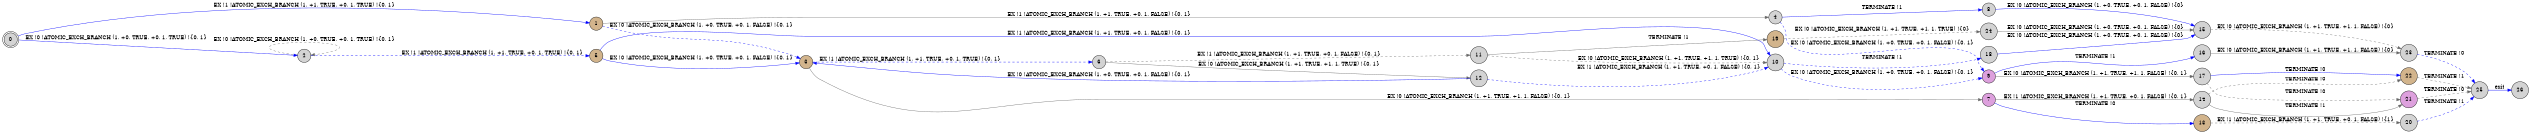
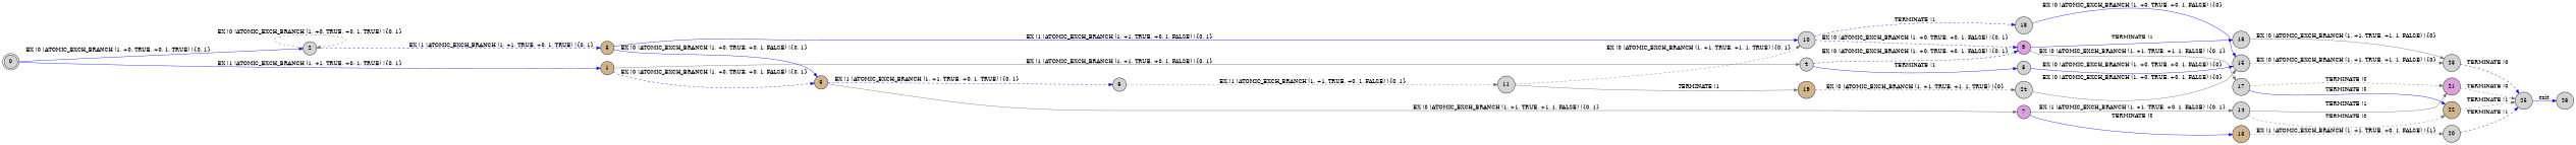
  digraph {
    rankdir=LR
    node [fillcolor=lightgrey shape=circle style=filled]
    edge [color=blue style=solid]
    0 [peripheries=2]
    1 [fillcolor=tan]
    2
    3 [fillcolor=tan]
    4
    5 [fillcolor=tan]
    6
    7 [fillcolor=plum]
    8
    9 [fillcolor=plum]
    10
    11
-   12
    13 [fillcolor=tan]
    14
    15
    16
    17
    18
    19 [fillcolor=tan]
    20
    21 [fillcolor=plum]
    22 [fillcolor=tan]
    23
    24
    25
    26
    0 -> 1 [label="EX !1 !ATOMIC_EXCH_BRANCH (1, +1, TRUE, +0, 1, TRUE) !{0, 1}"]
    0 -> 2 [label="EX !0 !ATOMIC_EXCH_BRANCH (1, +0, TRUE, +0, 1, TRUE) !{0, 1}"]
    1 -> 3 [label="EX !0 !ATOMIC_EXCH_BRANCH (1, +0, TRUE, +0, 1, FALSE) !{0, 1}" style=dashed]
    1 -> 4 [color=gray40 label="EX !1 !ATOMIC_EXCH_BRANCH (1, +1, TRUE, +0, 1, FALSE) !{0, 1}"]
    2 -> 2 [color=gray40 label="EX !0 !ATOMIC_EXCH_BRANCH (1, +0, TRUE, +0, 1, TRUE) !{0, 1}" style=dashed]
    2 -> 5 [label="EX !1 !ATOMIC_EXCH_BRANCH (1, +1, TRUE, +0, 1, TRUE) !{0, 1}" style=dashed]
    3 -> 6 [label="EX !1 !ATOMIC_EXCH_BRANCH (1, +1, TRUE, +0, 1, TRUE) !{0, 1}" style=dashed]
    3 -> 7 [color=gray40 label="EX !0 !ATOMIC_EXCH_BRANCH (1, +1, TRUE, +1, 1, FALSE) !{0, 1}"]
    4 -> 8 [label="TERMINATE !1"]
    4 -> 9 [label="EX !0 !ATOMIC_EXCH_BRANCH (1, +0, TRUE, +0, 1, FALSE) !{0, 1}" style=dashed]
    5 -> 3 [label="EX !0 !ATOMIC_EXCH_BRANCH (1, +0, TRUE, +0, 1, FALSE) !{0, 1}"]
    5 -> 10 [label="EX !1 !ATOMIC_EXCH_BRANCH (1, +1, TRUE, +0, 1, FALSE) !{0, 1}"]
    6 -> 11 [color=gray40 label="EX !1 !ATOMIC_EXCH_BRANCH (1, +1, TRUE, +0, 1, FALSE) !{0, 1}" style=dashed]
-   6 -> 12 [color=gray40 label="EX !0 !ATOMIC_EXCH_BRANCH (1, +1, TRUE, +1, 1, TRUE) !{0, 1}"]
    7 -> 13 [label="TERMINATE !0"]
    7 -> 14 [color=gray40 label="EX !1 !ATOMIC_EXCH_BRANCH (1, +1, TRUE, +0, 1, FALSE) !{0, 1}"]
    8 -> 15 [label="EX !0 !ATOMIC_EXCH_BRANCH (1, +0, TRUE, +0, 1, FALSE) !{0}"]
    9 -> 16 [label="TERMINATE !1"]
    9 -> 17 [color=gray40 label="EX !0 !ATOMIC_EXCH_BRANCH (1, +1, TRUE, +1, 1, FALSE) !{0, 1}"]
    10 -> 9 [label="EX !0 !ATOMIC_EXCH_BRANCH (1, +0, TRUE, +0, 1, FALSE) !{0, 1}" style=dashed]
    10 -> 18 [label="TERMINATE !1" style=dashed]
    11 -> 10 [color=gray40 label="EX !0 !ATOMIC_EXCH_BRANCH (1, +1, TRUE, +1, 1, TRUE) !{0, 1}" style=dashed]
    11 -> 19 [color=gray40 label="TERMINATE !1"]
-   12 -> 3 [label="EX !0 !ATOMIC_EXCH_BRANCH (1, +0, TRUE, +0, 1, FALSE) !{0, 1}"]
-   12 -> 10 [label="EX !1 !ATOMIC_EXCH_BRANCH (1, +1, TRUE, +0, 1, FALSE) !{0, 1}" style=dashed]
    13 -> 20 [color=gray40 label="EX !1 !ATOMIC_EXCH_BRANCH (1, +1, TRUE, +0, 1, FALSE) !{1}" style=dashed]
    14 -> 21 [color=gray40 label="TERMINATE !1"]
    14 -> 22 [color=gray40 label="TERMINATE !0" style=dashed]
    15 -> 23 [color=gray40 label="EX !0 !ATOMIC_EXCH_BRANCH (1, +1, TRUE, +1, 1, FALSE) !{0}" style=dashed]
    16 -> 23 [color=gray40 label="EX !0 !ATOMIC_EXCH_BRANCH (1, +1, TRUE, +1, 1, FALSE) !{0}"]
    17 -> 21 [color=gray40 label="TERMINATE !0" style=dashed]
    17 -> 22 [label="TERMINATE !0"]
    18 -> 15 [label="EX !0 !ATOMIC_EXCH_BRANCH (1, +0, TRUE, +0, 1, FALSE) !{0}"]
    19 -> 24 [color=gray40 label="EX !0 !ATOMIC_EXCH_BRANCH (1, +1, TRUE, +1, 1, TRUE) !{0}" style=dashed]
    20 -> 25 [label="TERMINATE !1" style=dashed]
    21 -> 25 [color=gray40 label="TERMINATE !0" style=dashed]
    22 -> 25 [color=gray40 label="TERMINATE !1" style=dashed]
    23 -> 25 [label="TERMINATE !0" style=dashed]
    24 -> 15 [color=gray40 label="EX !0 !ATOMIC_EXCH_BRANCH (1, +0, TRUE, +0, 1, FALSE) !{0}"]
    25 -> 26 [label=exit]
  }
